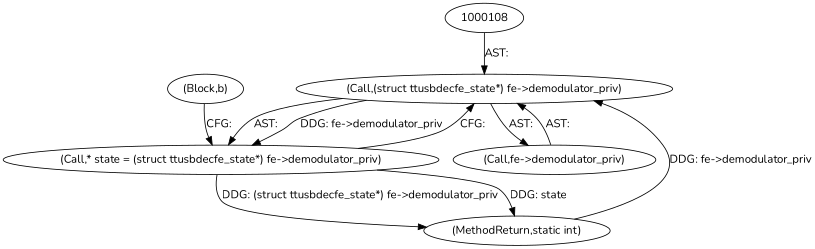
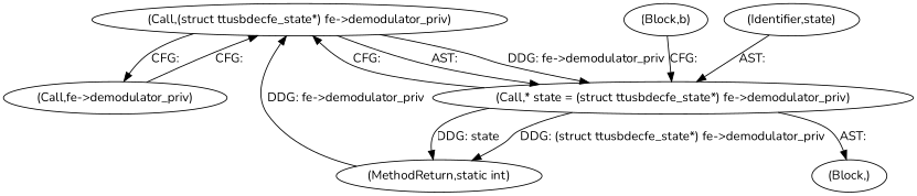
  digraph {
    fontname=Nunito
    node [fontname=Nunito]
    edge [fontname=Nunito]
    n1 [label="(Call,(struct ttusbdecfe_state*) fe->demodulator_priv)"]
    n2 [label="(Call,* state = (struct ttusbdecfe_state*) fe->demodulator_priv)"]
    n3 [label="(Call,fe->demodulator_priv)"]
    n4 [label="(MethodReturn,static int)"]
+   n5 [label="(Block,)"]
    n6 [label="(Block,b)"]
-   1000108
+   n7 [label="(Identifier,state)"]
    n1 -> n2 [label="AST: "]
    n1 -> n2 [label="DDG: fe->demodulator_priv"]
-   n1 -> n3 [label="AST: "]
+   n1 -> n3 [label="CFG: "]
    n2 -> n1 [label="CFG: "]
    n2 -> n4 [label="DDG: (struct ttusbdecfe_state*) fe->demodulator_priv"]
    n2 -> n4 [label="DDG: state"]
-   n3 -> n1 [label="AST: "]
+   n2 -> n5 [label="AST: "]
+   n3 -> n1 [label="CFG: "]
    n4 -> n1 [label="DDG: fe->demodulator_priv"]
    n6 -> n2 [label="CFG: "]
-   1000108 -> n1 [label="AST: "]
+   n7 -> n2 [label="AST: "]
  }
